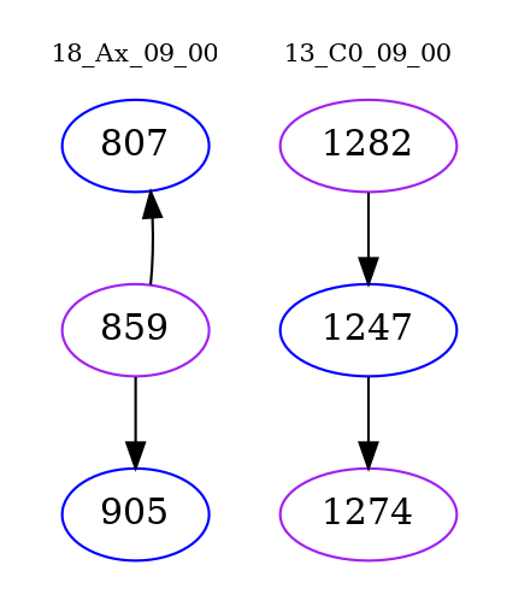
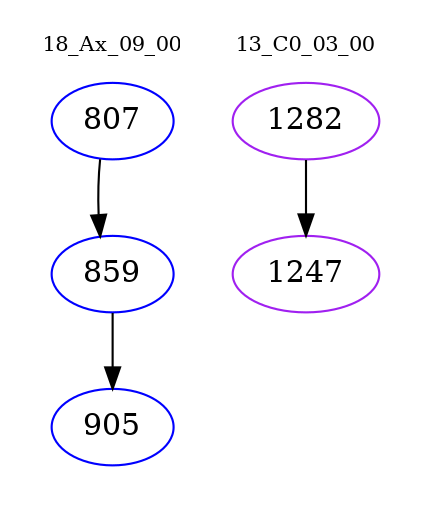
  digraph {
    node [color=blue]
    edge [color=black]
    n1 [label=807]
-   n2 [color=purple label=859]
+   n2 [label=859]
    n3 [label=905]
    n4 [color=purple label=1282]
-   n5 [label=1247]
-   n6 [color=purple label=1274]
+   n5 [color=purple label=1247]
    subgraph cluster_1 {
      color=white
      fontsize=10
      label="18_Ax_09_00"
      n1
      n2
      n3
    }
    subgraph cluster_2 {
      color=white
      fontsize=10
-     label="13_C0_09_00"
+     label="13_C0_03_00"
      n4
      n5
-     n6
    }
-   n2 -> n1
+   n1 -> n2
    n2 -> n3
    n4 -> n5
-   n5 -> n6
  }
